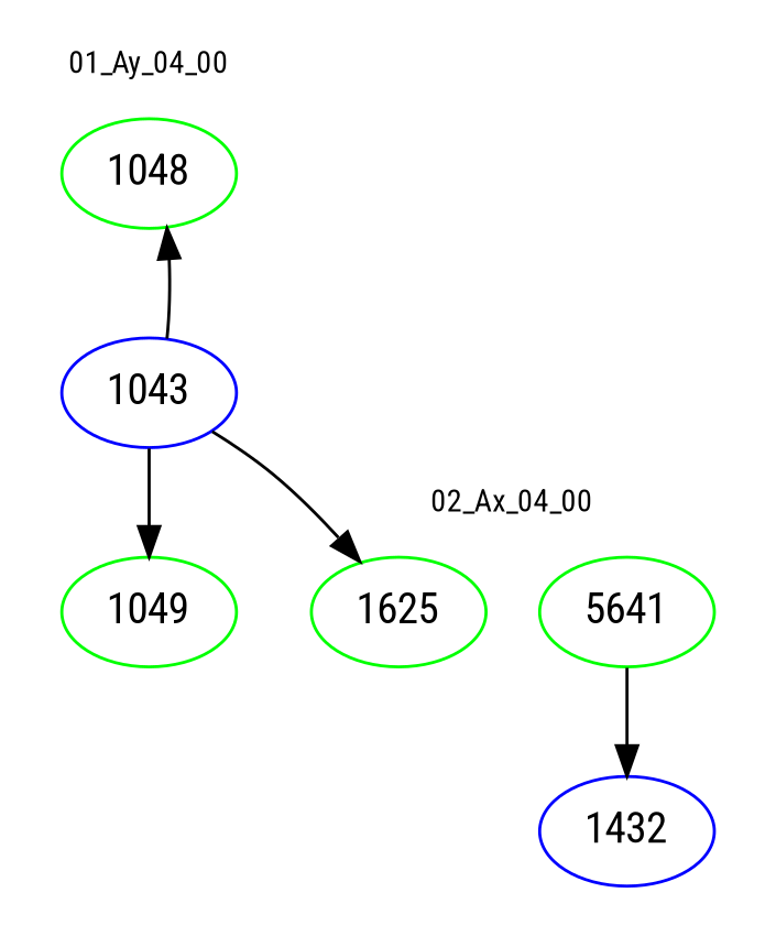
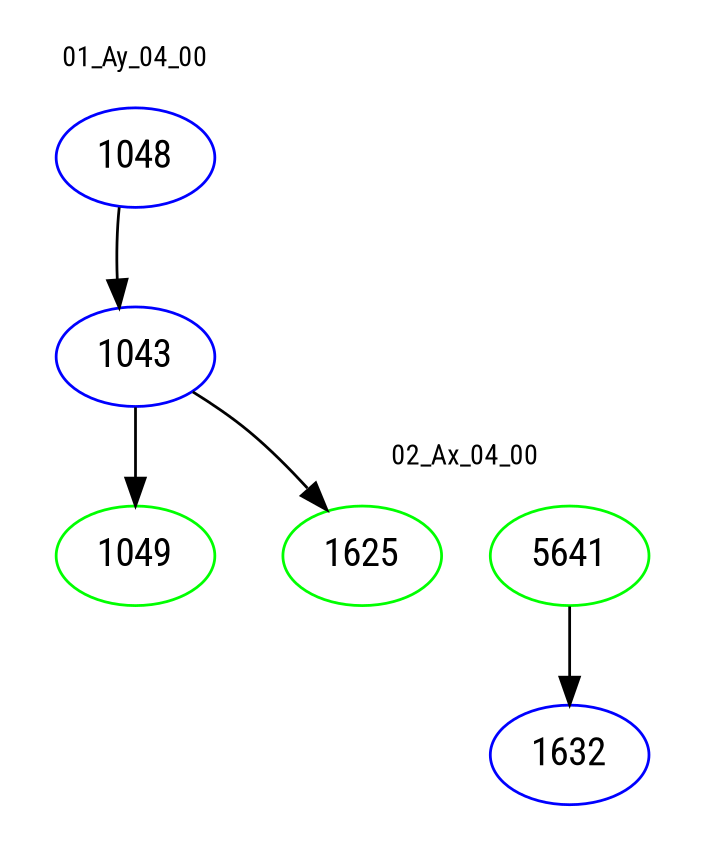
  digraph {
    fontname="Roboto Condensed"
    node [color=green fontname="Roboto Condensed"]
    edge [color=black fontname="Roboto Condensed"]
    n1 [label=5641]
-   n2 [color=blue label=1432]
+   n2 [color=blue label=1632]
    n3 [label=1625]
-   n4 [label=1048]
+   n4 [color=blue label=1048]
    n5 [color=blue label=1043]
    n6 [label=1049]
    subgraph cluster_1 {
      color=white
      fontsize=10
      label="02_Ax_04_00"
      n1
      n2
      n3
    }
    subgraph cluster_2 {
      color=white
      fontsize=10
      label="01_Ay_04_00"
      n4
      n5
      n6
    }
    n1 -> n2
-   n5 -> n4
+   n4 -> n5
    n5 -> n3
    n5 -> n6
  }
